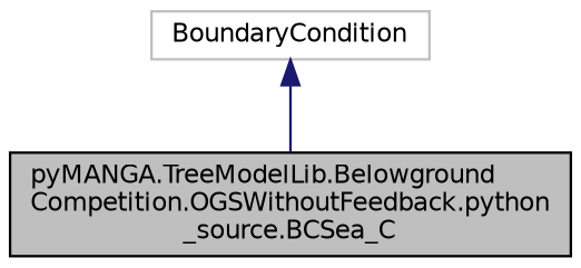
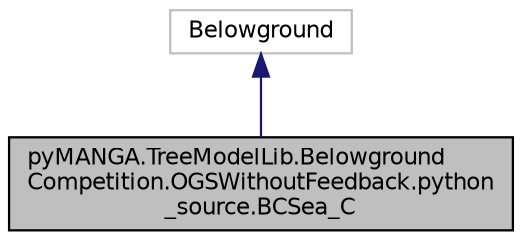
  digraph {
    node [fontname=Helvetica fontsize=10 shape=record style=filled]
    n1 [color=black fillcolor=grey75 fontcolor=black height=0.2 label="pyMANGA.TreeModelLib.Belowground\lCompetition.OGSWithoutFeedback.python\l_source.BCSea_C" width=0.4]
-   n2 [color=grey75 fillcolor=white height=0.2 label=BoundaryCondition width=0.4]
+   n2 [color=grey75 fillcolor=white height=0.2 label=Belowground width=0.4]
    n2 -> n1 [color=midnightblue dir=back fontname=Helvetica fontsize=10 labelfontname=Helvetica labelfontsize=10 style=solid]
  }
